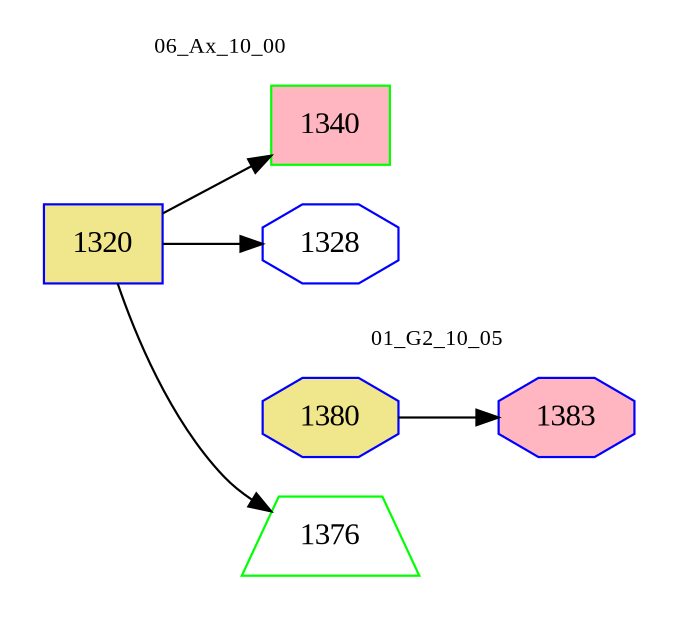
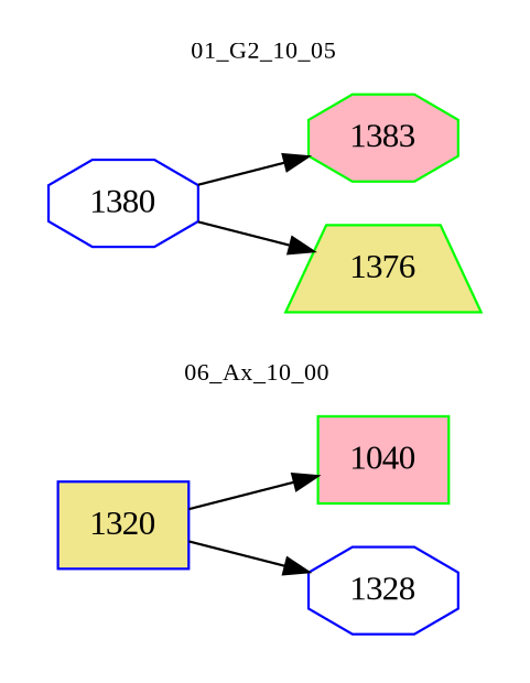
  digraph {
    fontname="Liberation Serif"
    rankdir=LR
    node [color=blue fillcolor=khaki fontname="Liberation Serif" shape=octagon style=filled]
    edge [color=black fontname="Liberation Serif"]
    n1 [label=1320 shape=box]
    n2 [fillcolor=white label=1328]
-   n3 [color=green fillcolor=lightpink label=1340 shape=box]
-   n4 [label=1380]
-   n5 [color=green fillcolor=white label=1376 shape=trapezium]
-   n6 [fillcolor=lightpink label=1383]
+   n3 [color=green fillcolor=lightpink label=1040 shape=box]
+   n4 [fillcolor=white label=1380]
+   n5 [color=green label=1376 shape=trapezium]
+   n6 [color=green fillcolor=lightpink label=1383]
    subgraph cluster_1 {
      color=white
      fontsize=10
      label="06_Ax_10_00"
      n1
      n2
      n3
    }
    subgraph cluster_2 {
      color=white
      fontsize=10
      label="01_G2_10_05"
      n4
      n5
      n6
    }
    n1 -> n2
    n1 -> n3
-   n1 -> n5
+   n4 -> n5
    n4 -> n6
  }
